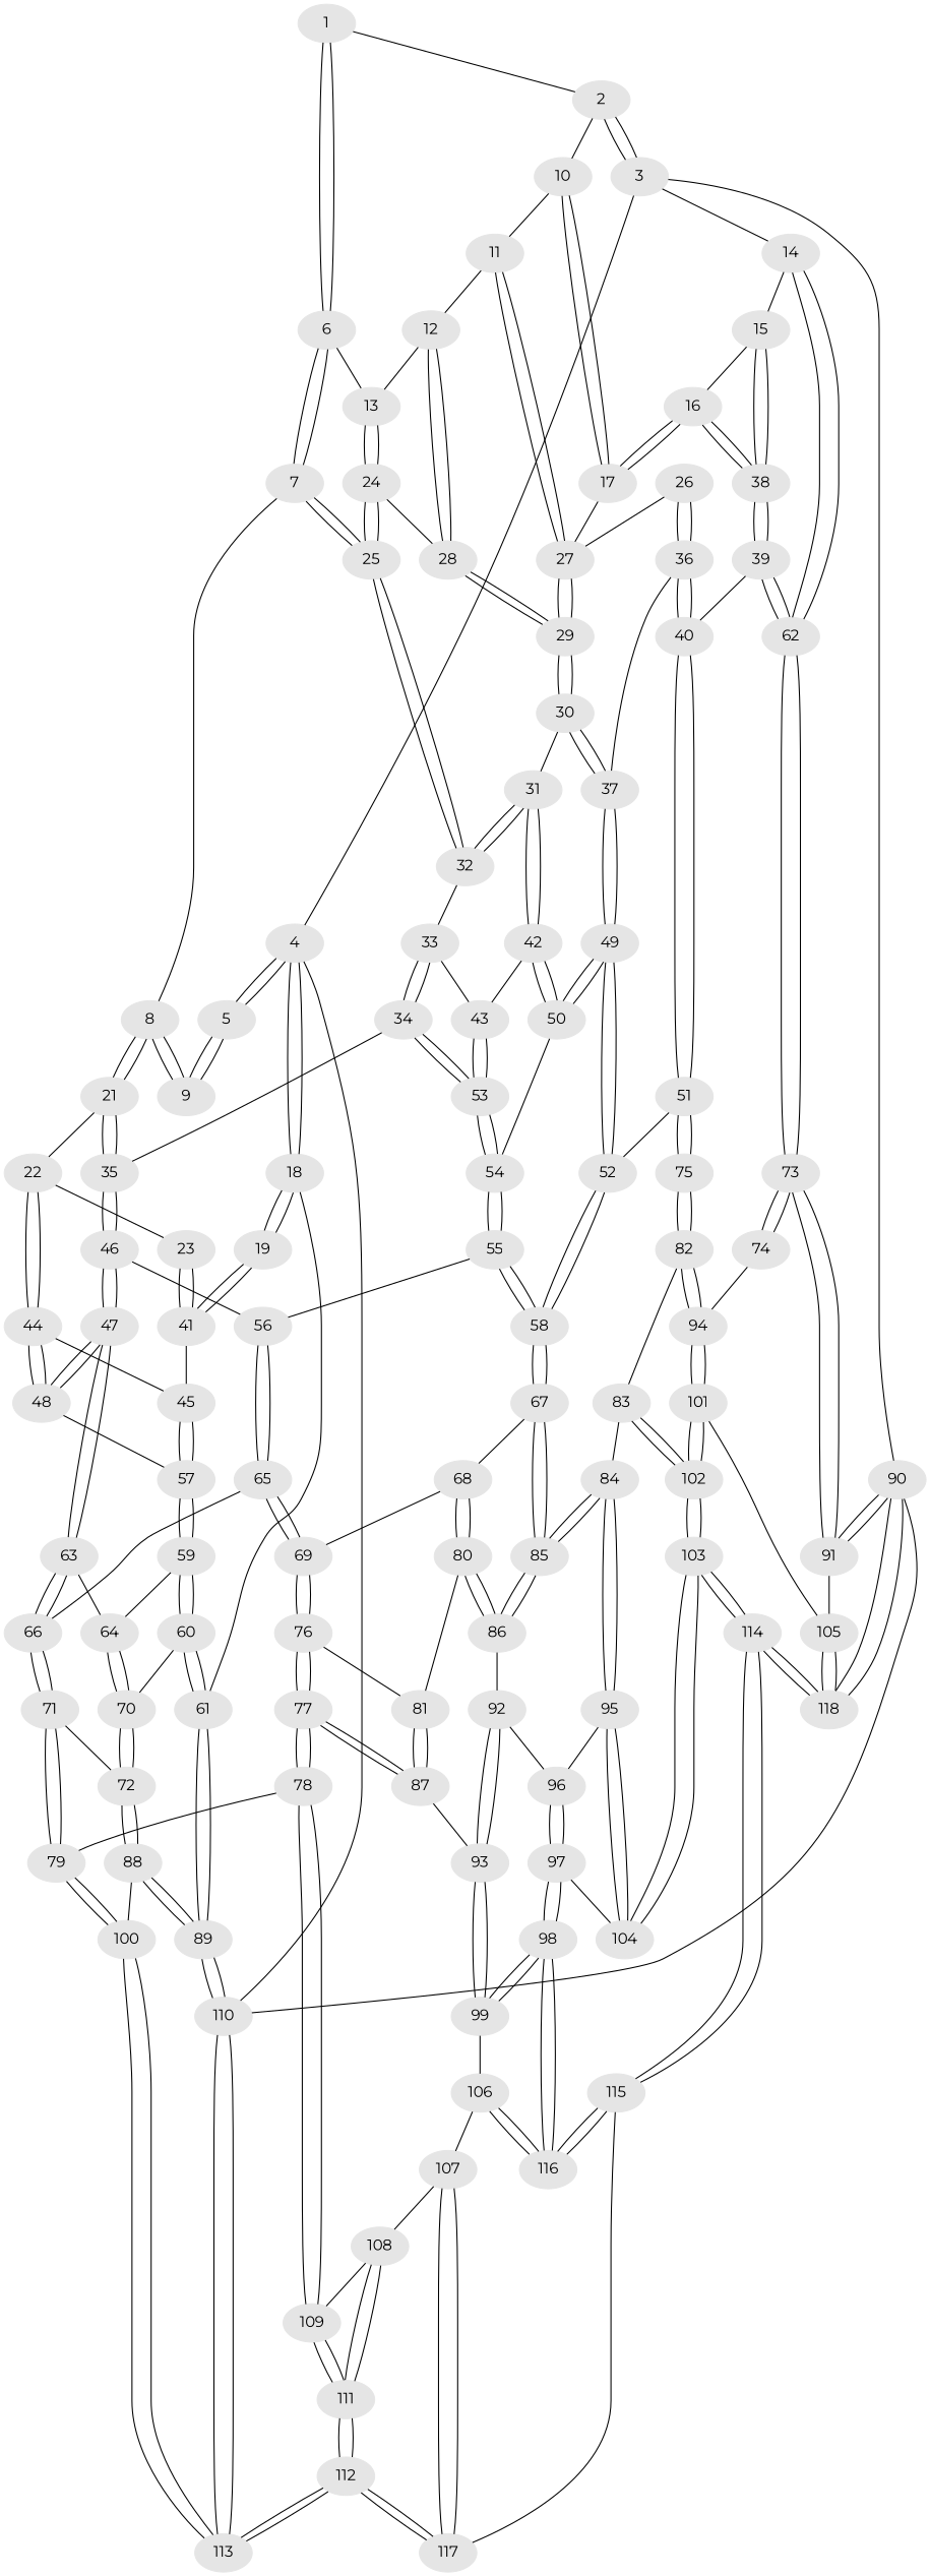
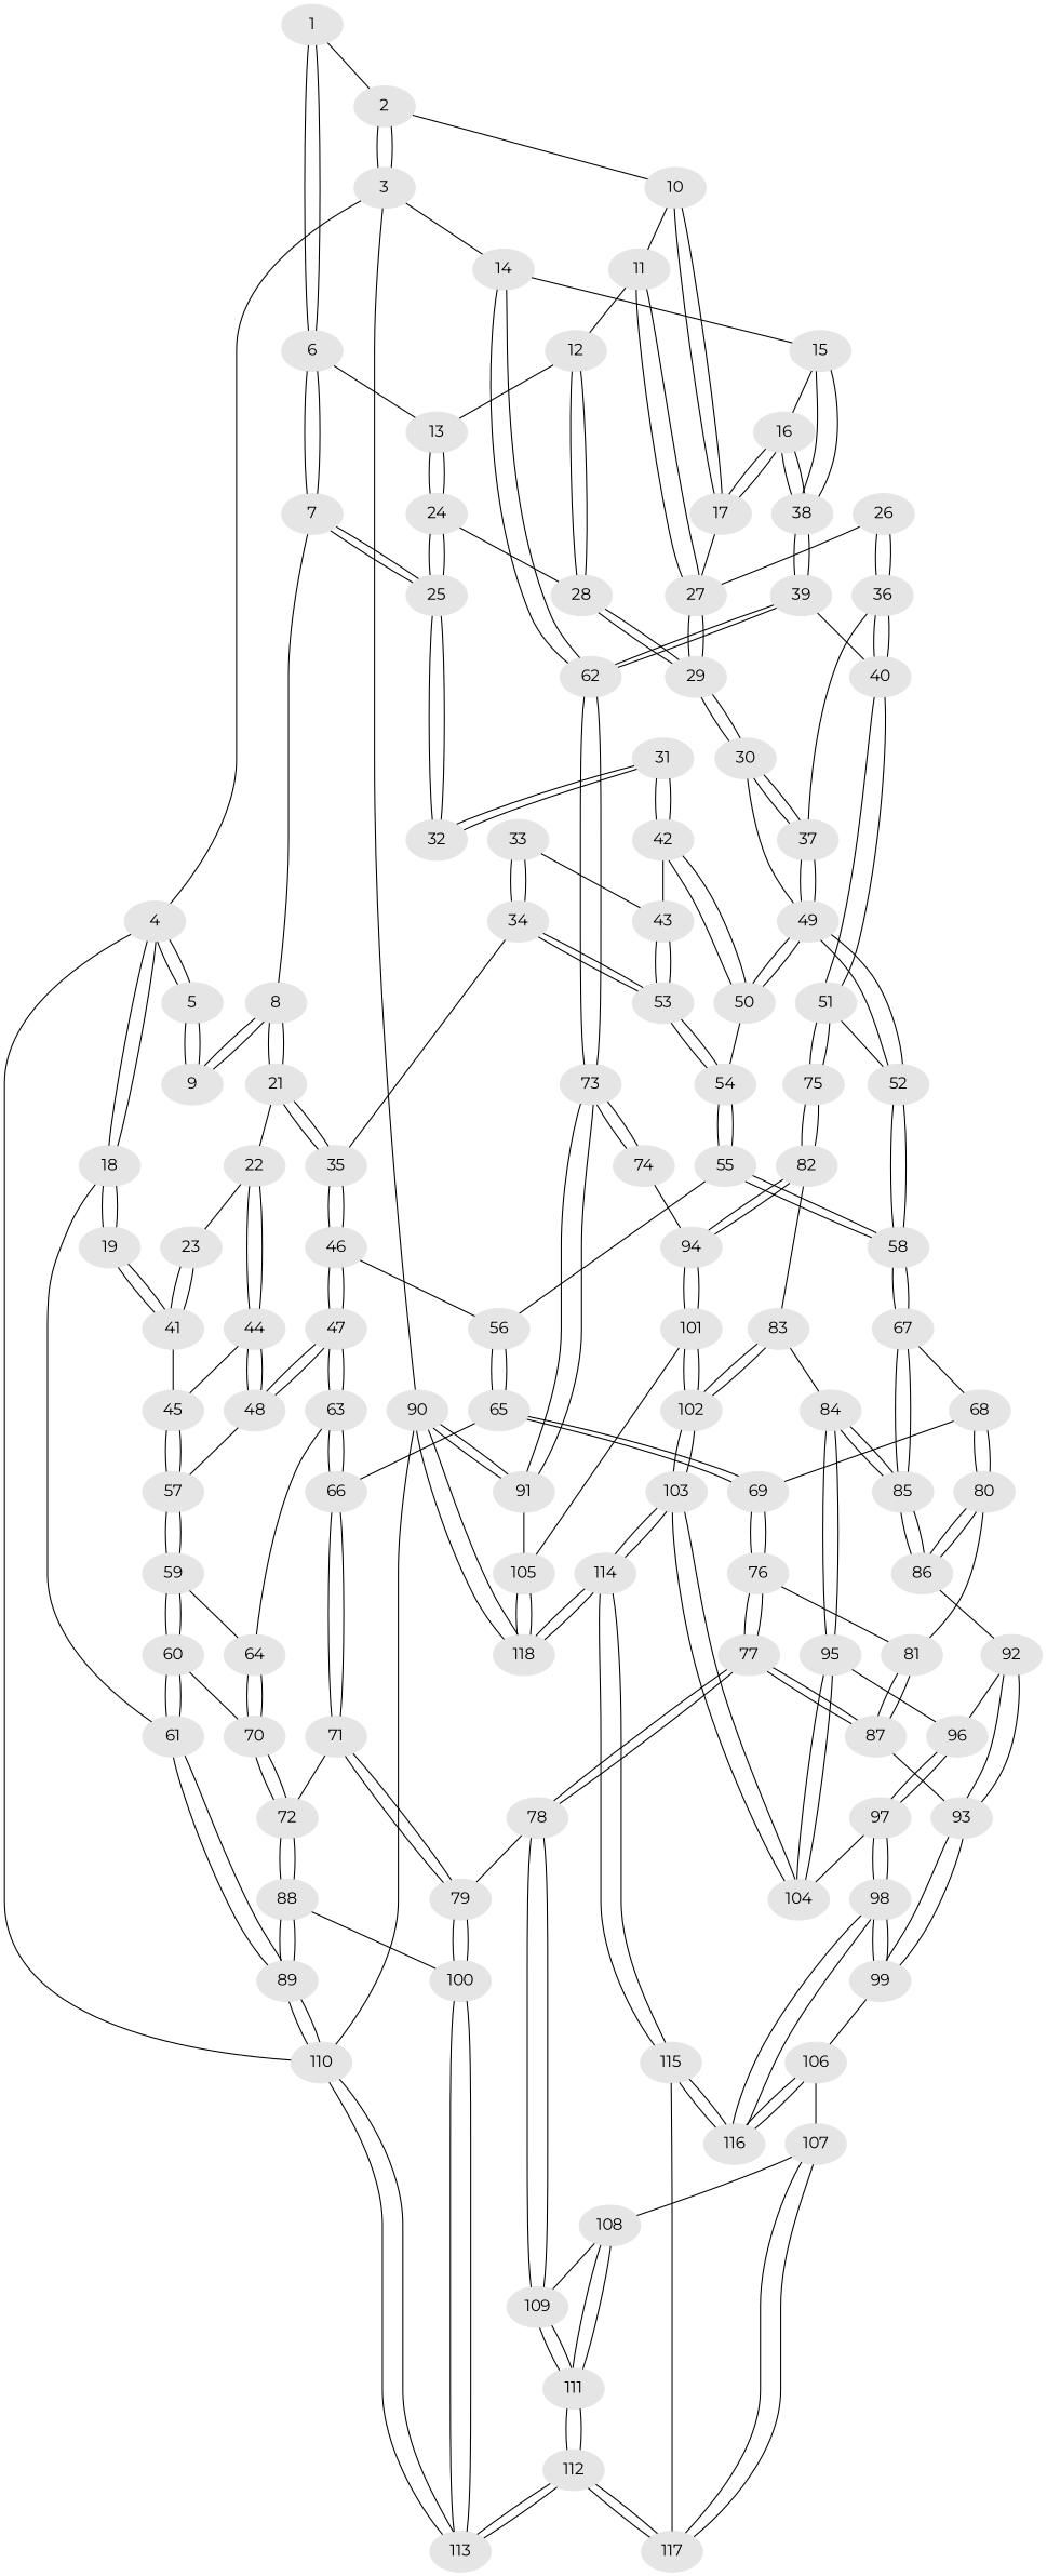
  graph {
    fontname=Montserrat
    node [color=gray90 fontname=Montserrat style=filled]
    edge [fontname=Montserrat]
    1
    2
    6
    3
    10
    7
    13
    4
    14
    90
    11
    17
    5
    18
    110
    15
    62
    91
    118
    9
    19
    61
    113
    8
    25
    24
    21
    32
    22
    35
    12
    27
    28
    29
    16
    38
    73
    39
    26
    36
    41
    89
    45
    23
    44
    46
    48
    33
    37
    40
    30
    31
    42
    49
    43
    50
    34
    53
    54
    47
    56
    51
    52
    75
    57
    59
    63
    65
    64
    66
    58
    55
    82
    67
    69
    60
    68
    85
    70
    72
    74
    71
    76
    79
    80
    86
    81
    77
    88
    100
    94
    105
    101
    83
    78
    87
    109
    93
    111
    92
    84
    102
    95
    103
    96
    104
    99
    97
    106
    98
    116
    107
    114
    115
    108
    117
    112
    1 -- 2
    1 -- 6
    1 -- 6
    2 -- 3
    2 -- 3
    2 -- 10
    6 -- 7
    6 -- 7
    6 -- 13
    3 -- 4
    3 -- 14
    3 -- 90
    10 -- 11
    10 -- 17
    10 -- 17
    7 -- 8
    7 -- 25
    7 -- 25
    13 -- 24
    13 -- 24
    4 -- 5
    4 -- 5
    4 -- 18
    4 -- 18
    4 -- 110
    14 -- 15
    14 -- 62
    14 -- 62
    90 -- 110
    90 -- 91
    90 -- 91
    90 -- 118
    90 -- 118
    11 -- 12
    11 -- 27
    11 -- 27
    17 -- 27
    5 -- 9
    5 -- 9
    18 -- 19
    18 -- 19
    18 -- 61
    110 -- 113
    110 -- 113
    15 -- 16
    15 -- 38
    15 -- 38
    62 -- 73
    62 -- 73
    91 -- 105
    19 -- 41
    19 -- 41
    61 -- 89
    61 -- 89
    8 -- 9
    8 -- 9
    8 -- 21
    8 -- 21
    25 -- 32
    25 -- 32
    24 -- 25
    24 -- 25
    24 -- 28
    21 -- 22
    21 -- 35
    21 -- 35
-   32 -- 33
    22 -- 23
    22 -- 44
    22 -- 44
    35 -- 46
    35 -- 46
    12 -- 13
    12 -- 28
    12 -- 28
    27 -- 29
    27 -- 29
    28 -- 29
    28 -- 29
    29 -- 30
    29 -- 30
    16 -- 17
    16 -- 17
    16 -- 38
    16 -- 38
    38 -- 39
    38 -- 39
    73 -- 91
    73 -- 91
    73 -- 74
    73 -- 74
    39 -- 62
    39 -- 62
    39 -- 40
    26 -- 27
    26 -- 36
    26 -- 36
    36 -- 37
    36 -- 40
    36 -- 40
    41 -- 45
    89 -- 110
    89 -- 110
    45 -- 57
    45 -- 57
    23 -- 41
    23 -- 41
    44 -- 45
    44 -- 48
    44 -- 48
    46 -- 47
    46 -- 47
    46 -- 56
    48 -- 57
    33 -- 43
    33 -- 34
    33 -- 34
    37 -- 49
    37 -- 49
    40 -- 51
    40 -- 51
    30 -- 37
    30 -- 37
-   30 -- 31
+   30 -- 49
    31 -- 32
    31 -- 32
    31 -- 42
    31 -- 42
    42 -- 43
    42 -- 50
    42 -- 50
    49 -- 50
    49 -- 50
    49 -- 52
    49 -- 52
    43 -- 53
    43 -- 53
    50 -- 54
    34 -- 35
    34 -- 53
    34 -- 53
    53 -- 54
    53 -- 54
    54 -- 55
    54 -- 55
    47 -- 48
    47 -- 48
    47 -- 63
    47 -- 63
    56 -- 65
    56 -- 65
    51 -- 52
    51 -- 75
    51 -- 75
    52 -- 58
    52 -- 58
    75 -- 82
    75 -- 82
    57 -- 59
    57 -- 59
    59 -- 64
    59 -- 60
    59 -- 60
    63 -- 64
    63 -- 66
    63 -- 66
    65 -- 66
    65 -- 69
    65 -- 69
    64 -- 70
    64 -- 70
    66 -- 71
    66 -- 71
    58 -- 67
    58 -- 67
    55 -- 56
    55 -- 58
    55 -- 58
    82 -- 94
    82 -- 94
    82 -- 83
    67 -- 68
    67 -- 85
    67 -- 85
    69 -- 76
    69 -- 76
    60 -- 61
    60 -- 61
    60 -- 70
    68 -- 69
    68 -- 80
    68 -- 80
    85 -- 86
    85 -- 86
    70 -- 72
    70 -- 72
    72 -- 88
    72 -- 88
    74 -- 94
    71 -- 72
    71 -- 79
    71 -- 79
    76 -- 81
    76 -- 77
    76 -- 77
    79 -- 100
    79 -- 100
    80 -- 86
    80 -- 86
    80 -- 81
    86 -- 92
    81 -- 87
    81 -- 87
    77 -- 78
    77 -- 78
    77 -- 87
    77 -- 87
    88 -- 89
    88 -- 89
    88 -- 100
    100 -- 113
    100 -- 113
    94 -- 101
    94 -- 101
    105 -- 118
    105 -- 118
    101 -- 105
    101 -- 102
    101 -- 102
    83 -- 84
    83 -- 102
    83 -- 102
    78 -- 79
    78 -- 109
    78 -- 109
    87 -- 93
    109 -- 111
    109 -- 111
    93 -- 99
    93 -- 99
    111 -- 112
    111 -- 112
    92 -- 93
    92 -- 93
    92 -- 96
    84 -- 85
    84 -- 85
    84 -- 95
    84 -- 95
    102 -- 103
    102 -- 103
    95 -- 96
    95 -- 104
    95 -- 104
    103 -- 104
    103 -- 104
    103 -- 114
    103 -- 114
    96 -- 97
    96 -- 97
    99 -- 106
    97 -- 104
    97 -- 98
    97 -- 98
    106 -- 116
    106 -- 116
    106 -- 107
    98 -- 99
    98 -- 99
    98 -- 116
    98 -- 116
    107 -- 108
    107 -- 117
    107 -- 117
    114 -- 118
    114 -- 118
    114 -- 115
    114 -- 115
    115 -- 116
    115 -- 116
    115 -- 117
    108 -- 109
    108 -- 111
    108 -- 111
    112 -- 113
    112 -- 113
    112 -- 117
    112 -- 117
  }
